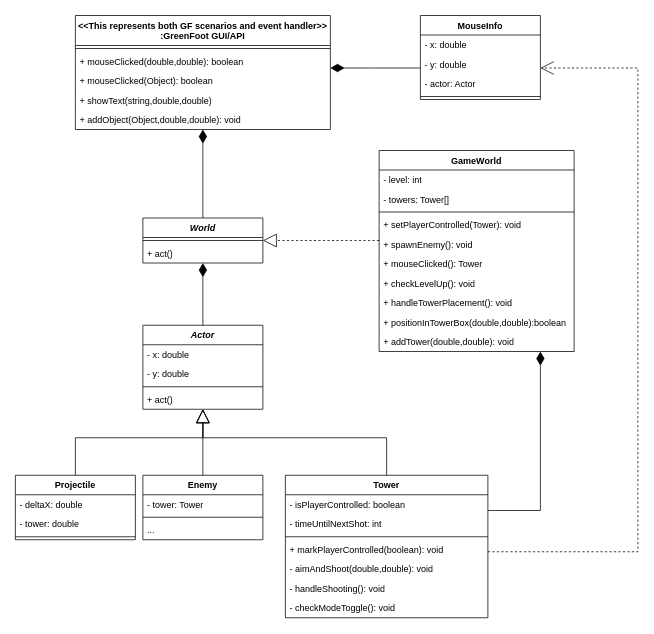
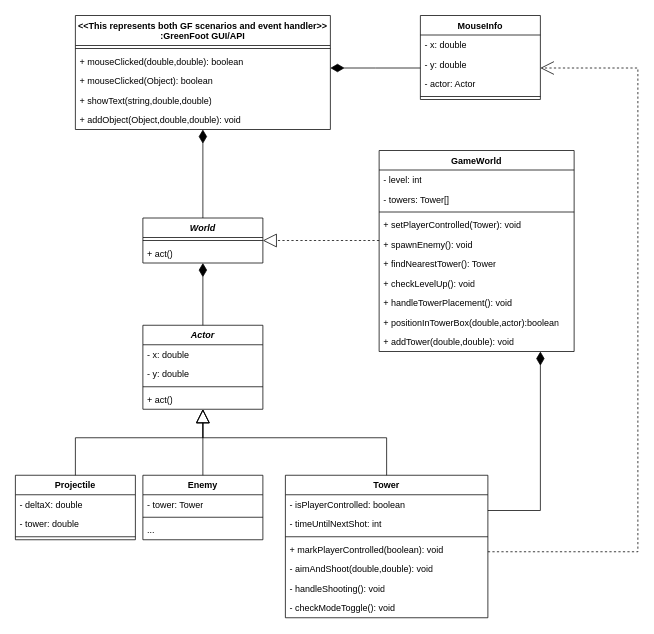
  <mxCell id="0" />
  <mxCell id="1" parent="0" />
  <mxCell id="2" value="GameWorld" style="swimlane;fontStyle=1;align=center;verticalAlign=top;childLayout=stackLayout;horizontal=1;startSize=26;horizontalStack=0;resizeParent=1;resizeParentMax=0;resizeLast=0;collapsible=1;marginBottom=0;whiteSpace=wrap;html=1;" vertex="1" parent="1"><mxGeometry x="505" y="200" width="260" height="268" as="geometry" /></mxCell>
  <mxCell id="3" value="- level: int" style="text;strokeColor=none;fillColor=none;align=left;verticalAlign=top;spacingLeft=4;spacingRight=4;overflow=hidden;rotatable=0;points=[[0,0.5],[1,0.5]];portConstraint=eastwest;whiteSpace=wrap;html=1;" vertex="1" parent="2"><mxGeometry y="26" width="260" height="26" as="geometry" /></mxCell>
  <mxCell id="4" value="&lt;div&gt;&lt;span style=&quot;background-color: initial;&quot;&gt;- towers: Tower[]&lt;/span&gt;&lt;/div&gt;" style="text;strokeColor=none;fillColor=none;align=left;verticalAlign=top;spacingLeft=4;spacingRight=4;overflow=hidden;rotatable=0;points=[[0,0.5],[1,0.5]];portConstraint=eastwest;whiteSpace=wrap;html=1;" vertex="1" parent="2"><mxGeometry y="52" width="260" height="26" as="geometry" /></mxCell>
  <mxCell id="5" value="" style="line;strokeWidth=1;fillColor=none;align=left;verticalAlign=middle;spacingTop=-1;spacingLeft=3;spacingRight=3;rotatable=0;labelPosition=right;points=[];portConstraint=eastwest;strokeColor=inherit;" vertex="1" parent="2"><mxGeometry y="78" width="260" height="8" as="geometry" /></mxCell>
  <mxCell id="6" value="+ setPlayerControlled(Tower): void" style="text;strokeColor=none;fillColor=none;align=left;verticalAlign=top;spacingLeft=4;spacingRight=4;overflow=hidden;rotatable=0;points=[[0,0.5],[1,0.5]];portConstraint=eastwest;whiteSpace=wrap;html=1;" vertex="1" parent="2"><mxGeometry y="86" width="260" height="26" as="geometry" /></mxCell>
  <mxCell id="7" value="+ spawnEnemy(): void" style="text;strokeColor=none;fillColor=none;align=left;verticalAlign=top;spacingLeft=4;spacingRight=4;overflow=hidden;rotatable=0;points=[[0,0.5],[1,0.5]];portConstraint=eastwest;whiteSpace=wrap;html=1;" vertex="1" parent="2"><mxGeometry y="112" width="260" height="26" as="geometry" /></mxCell>
- <mxCell id="8" value="+ mouseClicked(): Tower" style="text;strokeColor=none;fillColor=none;align=left;verticalAlign=top;spacingLeft=4;spacingRight=4;overflow=hidden;rotatable=0;points=[[0,0.5],[1,0.5]];portConstraint=eastwest;whiteSpace=wrap;html=1;" vertex="1" parent="2"><mxGeometry y="138" width="260" height="26" as="geometry" /></mxCell>
+ <mxCell id="8" value="+ findNearestTower(): Tower" style="text;strokeColor=none;fillColor=none;align=left;verticalAlign=top;spacingLeft=4;spacingRight=4;overflow=hidden;rotatable=0;points=[[0,0.5],[1,0.5]];portConstraint=eastwest;whiteSpace=wrap;html=1;" vertex="1" parent="2"><mxGeometry y="138" width="260" height="26" as="geometry" /></mxCell>
  <mxCell id="9" value="+ checkLevelUp(): void" style="text;strokeColor=none;fillColor=none;align=left;verticalAlign=top;spacingLeft=4;spacingRight=4;overflow=hidden;rotatable=0;points=[[0,0.5],[1,0.5]];portConstraint=eastwest;whiteSpace=wrap;html=1;" vertex="1" parent="2"><mxGeometry y="164" width="260" height="26" as="geometry" /></mxCell>
  <mxCell id="10" value="+ handleTowerPlacement(): void" style="text;strokeColor=none;fillColor=none;align=left;verticalAlign=top;spacingLeft=4;spacingRight=4;overflow=hidden;rotatable=0;points=[[0,0.5],[1,0.5]];portConstraint=eastwest;whiteSpace=wrap;html=1;" vertex="1" parent="2"><mxGeometry y="190" width="260" height="26" as="geometry" /></mxCell>
- <mxCell id="11" value="+ positionInTowerBox(double,double):boolean" style="text;strokeColor=none;fillColor=none;align=left;verticalAlign=top;spacingLeft=4;spacingRight=4;overflow=hidden;rotatable=0;points=[[0,0.5],[1,0.5]];portConstraint=eastwest;whiteSpace=wrap;html=1;" vertex="1" parent="2"><mxGeometry y="216" width="260" height="26" as="geometry" /></mxCell>
+ <mxCell id="11" value="+ positionInTowerBox(double,actor):boolean" style="text;strokeColor=none;fillColor=none;align=left;verticalAlign=top;spacingLeft=4;spacingRight=4;overflow=hidden;rotatable=0;points=[[0,0.5],[1,0.5]];portConstraint=eastwest;whiteSpace=wrap;html=1;" vertex="1" parent="2"><mxGeometry y="216" width="260" height="26" as="geometry" /></mxCell>
  <mxCell id="12" value="+ addTower(double,double): void" style="text;strokeColor=none;fillColor=none;align=left;verticalAlign=top;spacingLeft=4;spacingRight=4;overflow=hidden;rotatable=0;points=[[0,0.5],[1,0.5]];portConstraint=eastwest;whiteSpace=wrap;html=1;" vertex="1" parent="2"><mxGeometry y="242" width="260" height="26" as="geometry" /></mxCell>
  <mxCell id="13" style="edgeStyle=orthogonalEdgeStyle;rounded=0;orthogonalLoop=1;jettySize=auto;html=1;endArrow=diamondThin;endFill=1;endSize=16;" edge="1" parent="1" source="14" target="2"><mxGeometry relative="1" as="geometry"><mxPoint x="720" y="521" as="targetPoint" /><Array as="points"><mxPoint x="720" y="680" /></Array></mxGeometry></mxCell>
  <mxCell id="14" value="Tower" style="swimlane;fontStyle=1;align=center;verticalAlign=top;childLayout=stackLayout;horizontal=1;startSize=26;horizontalStack=0;resizeParent=1;resizeParentMax=0;resizeLast=0;collapsible=1;marginBottom=0;whiteSpace=wrap;html=1;" vertex="1" parent="1"><mxGeometry x="380" y="633" width="270" height="190" as="geometry" /></mxCell>
  <mxCell id="15" value="- isPlayerControlled: boolean" style="text;strokeColor=none;fillColor=none;align=left;verticalAlign=top;spacingLeft=4;spacingRight=4;overflow=hidden;rotatable=0;points=[[0,0.5],[1,0.5]];portConstraint=eastwest;whiteSpace=wrap;html=1;" vertex="1" parent="14"><mxGeometry y="26" width="270" height="26" as="geometry" /></mxCell>
  <mxCell id="16" value="- timeUntilNextShot: int" style="text;strokeColor=none;fillColor=none;align=left;verticalAlign=top;spacingLeft=4;spacingRight=4;overflow=hidden;rotatable=0;points=[[0,0.5],[1,0.5]];portConstraint=eastwest;whiteSpace=wrap;html=1;" vertex="1" parent="14"><mxGeometry y="52" width="270" height="26" as="geometry" /></mxCell>
  <mxCell id="17" value="" style="line;strokeWidth=1;fillColor=none;align=left;verticalAlign=middle;spacingTop=-1;spacingLeft=3;spacingRight=3;rotatable=0;labelPosition=right;points=[];portConstraint=eastwest;strokeColor=inherit;" vertex="1" parent="14"><mxGeometry y="78" width="270" height="8" as="geometry" /></mxCell>
  <mxCell id="18" value="+ markPlayerControlled(boolean): void" style="text;strokeColor=none;fillColor=none;align=left;verticalAlign=top;spacingLeft=4;spacingRight=4;overflow=hidden;rotatable=0;points=[[0,0.5],[1,0.5]];portConstraint=eastwest;whiteSpace=wrap;html=1;" vertex="1" parent="14"><mxGeometry y="86" width="270" height="26" as="geometry" /></mxCell>
  <mxCell id="19" value="- aimAndShoot(double,double): void" style="text;strokeColor=none;fillColor=none;align=left;verticalAlign=top;spacingLeft=4;spacingRight=4;overflow=hidden;rotatable=0;points=[[0,0.5],[1,0.5]];portConstraint=eastwest;whiteSpace=wrap;html=1;" vertex="1" parent="14"><mxGeometry y="112" width="270" height="26" as="geometry" /></mxCell>
  <mxCell id="20" value="- handleShooting(): void" style="text;strokeColor=none;fillColor=none;align=left;verticalAlign=top;spacingLeft=4;spacingRight=4;overflow=hidden;rotatable=0;points=[[0,0.5],[1,0.5]];portConstraint=eastwest;whiteSpace=wrap;html=1;" vertex="1" parent="14"><mxGeometry y="138" width="270" height="26" as="geometry" /></mxCell>
  <mxCell id="21" value="- checkModeToggle(): void" style="text;strokeColor=none;fillColor=none;align=left;verticalAlign=top;spacingLeft=4;spacingRight=4;overflow=hidden;rotatable=0;points=[[0,0.5],[1,0.5]];portConstraint=eastwest;whiteSpace=wrap;html=1;" vertex="1" parent="14"><mxGeometry y="164" width="270" height="26" as="geometry" /></mxCell>
  <mxCell id="22" style="edgeStyle=orthogonalEdgeStyle;rounded=0;orthogonalLoop=1;jettySize=auto;html=1;endArrow=diamondThin;endFill=1;strokeWidth=1;endSize=16;" edge="1" parent="1" source="33" target="23"><mxGeometry relative="1" as="geometry"><Array as="points"><mxPoint x="500" y="90" /><mxPoint x="500" y="90" /></Array></mxGeometry></mxCell>
  <mxCell id="23" value="&amp;lt;&amp;lt;This represents both GF scenarios and event handler&amp;gt;&amp;gt;&lt;div&gt;:GreenFoot GUI/API&lt;/div&gt;" style="swimlane;fontStyle=1;align=center;verticalAlign=top;childLayout=stackLayout;horizontal=1;startSize=40;horizontalStack=0;resizeParent=1;resizeParentMax=0;resizeLast=0;collapsible=1;marginBottom=0;whiteSpace=wrap;html=1;" vertex="1" parent="1"><mxGeometry x="100" y="20" width="340" height="152" as="geometry" /></mxCell>
  <mxCell id="24" value="" style="line;strokeWidth=1;fillColor=none;align=left;verticalAlign=middle;spacingTop=-1;spacingLeft=3;spacingRight=3;rotatable=0;labelPosition=right;points=[];portConstraint=eastwest;strokeColor=inherit;" vertex="1" parent="23"><mxGeometry y="40" width="340" height="8" as="geometry" /></mxCell>
  <mxCell id="25" value="+ mouseClicked(double,double): boolean" style="text;strokeColor=none;fillColor=none;align=left;verticalAlign=top;spacingLeft=4;spacingRight=4;overflow=hidden;rotatable=0;points=[[0,0.5],[1,0.5]];portConstraint=eastwest;whiteSpace=wrap;html=1;" vertex="1" parent="23"><mxGeometry y="48" width="340" height="26" as="geometry" /></mxCell>
  <mxCell id="26" value="+ mouseClicked(Object): boolean" style="text;strokeColor=none;fillColor=none;align=left;verticalAlign=top;spacingLeft=4;spacingRight=4;overflow=hidden;rotatable=0;points=[[0,0.5],[1,0.5]];portConstraint=eastwest;whiteSpace=wrap;html=1;" vertex="1" parent="23"><mxGeometry y="74" width="340" height="26" as="geometry" /></mxCell>
  <mxCell id="27" value="+ showText(string,double,double)" style="text;strokeColor=none;fillColor=none;align=left;verticalAlign=top;spacingLeft=4;spacingRight=4;overflow=hidden;rotatable=0;points=[[0,0.5],[1,0.5]];portConstraint=eastwest;whiteSpace=wrap;html=1;" vertex="1" parent="23"><mxGeometry y="100" width="340" height="26" as="geometry" /></mxCell>
  <mxCell id="28" value="+ addObject(Object,double,double): void" style="text;strokeColor=none;fillColor=none;align=left;verticalAlign=top;spacingLeft=4;spacingRight=4;overflow=hidden;rotatable=0;points=[[0,0.5],[1,0.5]];portConstraint=eastwest;whiteSpace=wrap;html=1;" vertex="1" parent="23"><mxGeometry y="126" width="340" height="26" as="geometry" /></mxCell>
  <mxCell id="29" value="Projectile" style="swimlane;fontStyle=1;align=center;verticalAlign=top;childLayout=stackLayout;horizontal=1;startSize=26;horizontalStack=0;resizeParent=1;resizeParentMax=0;resizeLast=0;collapsible=1;marginBottom=0;whiteSpace=wrap;html=1;" vertex="1" parent="1"><mxGeometry x="20" y="633" width="160" height="86" as="geometry" /></mxCell>
  <mxCell id="30" value="- deltaX: double" style="text;strokeColor=none;fillColor=none;align=left;verticalAlign=top;spacingLeft=4;spacingRight=4;overflow=hidden;rotatable=0;points=[[0,0.5],[1,0.5]];portConstraint=eastwest;whiteSpace=wrap;html=1;" vertex="1" parent="29"><mxGeometry y="26" width="160" height="26" as="geometry" /></mxCell>
  <mxCell id="31" value="- tower: double" style="text;strokeColor=none;fillColor=none;align=left;verticalAlign=top;spacingLeft=4;spacingRight=4;overflow=hidden;rotatable=0;points=[[0,0.5],[1,0.5]];portConstraint=eastwest;whiteSpace=wrap;html=1;" vertex="1" parent="29"><mxGeometry y="52" width="160" height="26" as="geometry" /></mxCell>
  <mxCell id="32" value="" style="line;strokeWidth=1;fillColor=none;align=left;verticalAlign=middle;spacingTop=-1;spacingLeft=3;spacingRight=3;rotatable=0;labelPosition=right;points=[];portConstraint=eastwest;strokeColor=inherit;" vertex="1" parent="29"><mxGeometry y="78" width="160" height="8" as="geometry" /></mxCell>
  <mxCell id="33" value="MouseInfo" style="swimlane;fontStyle=1;align=center;verticalAlign=top;childLayout=stackLayout;horizontal=1;startSize=26;horizontalStack=0;resizeParent=1;resizeParentMax=0;resizeLast=0;collapsible=1;marginBottom=0;whiteSpace=wrap;html=1;" vertex="1" parent="1"><mxGeometry x="560" y="20" width="160" height="112" as="geometry" /></mxCell>
  <mxCell id="34" value="- x: double" style="text;strokeColor=none;fillColor=none;align=left;verticalAlign=top;spacingLeft=4;spacingRight=4;overflow=hidden;rotatable=0;points=[[0,0.5],[1,0.5]];portConstraint=eastwest;whiteSpace=wrap;html=1;" vertex="1" parent="33"><mxGeometry y="26" width="160" height="26" as="geometry" /></mxCell>
  <mxCell id="35" value="- y: double" style="text;strokeColor=none;fillColor=none;align=left;verticalAlign=top;spacingLeft=4;spacingRight=4;overflow=hidden;rotatable=0;points=[[0,0.5],[1,0.5]];portConstraint=eastwest;whiteSpace=wrap;html=1;" vertex="1" parent="33"><mxGeometry y="52" width="160" height="26" as="geometry" /></mxCell>
  <mxCell id="36" value="- actor: Actor" style="text;strokeColor=none;fillColor=none;align=left;verticalAlign=top;spacingLeft=4;spacingRight=4;overflow=hidden;rotatable=0;points=[[0,0.5],[1,0.5]];portConstraint=eastwest;whiteSpace=wrap;html=1;" vertex="1" parent="33"><mxGeometry y="78" width="160" height="26" as="geometry" /></mxCell>
  <mxCell id="37" value="" style="line;strokeWidth=1;fillColor=none;align=left;verticalAlign=middle;spacingTop=-1;spacingLeft=3;spacingRight=3;rotatable=0;labelPosition=right;points=[];portConstraint=eastwest;strokeColor=inherit;" vertex="1" parent="33"><mxGeometry y="104" width="160" height="8" as="geometry" /></mxCell>
  <mxCell id="38" style="edgeStyle=orthogonalEdgeStyle;rounded=0;orthogonalLoop=1;jettySize=auto;html=1;endArrow=block;endFill=0;strokeWidth=1;endSize=16;" edge="1" parent="1" source="14" target="45"><mxGeometry relative="1" as="geometry"><mxPoint x="440" y="762" as="sourcePoint" /><Array as="points"><mxPoint x="515" y="583" /><mxPoint x="270" y="583" /></Array></mxGeometry></mxCell>
  <mxCell id="39" style="edgeStyle=orthogonalEdgeStyle;rounded=0;orthogonalLoop=1;jettySize=auto;html=1;dashed=1;endArrow=open;endFill=0;endSize=16;" edge="1" parent="1" source="14" target="33"><mxGeometry relative="1" as="geometry"><mxPoint x="605" y="788" as="targetPoint" /><mxPoint x="605" y="860" as="sourcePoint" /><Array as="points"><mxPoint x="850" y="735" /><mxPoint x="850" y="90" /></Array></mxGeometry></mxCell>
  <mxCell id="40" style="edgeStyle=orthogonalEdgeStyle;rounded=0;orthogonalLoop=1;jettySize=auto;html=1;endArrow=block;endFill=0;strokeWidth=1;endSize=16;" edge="1" parent="1" source="29" target="45"><mxGeometry relative="1" as="geometry"><mxPoint x="360" y="789" as="sourcePoint" /><mxPoint x="540" y="762" as="targetPoint" /><Array as="points"><mxPoint x="100" y="583" /><mxPoint x="270" y="583" /></Array></mxGeometry></mxCell>
  <mxCell id="41" value="&lt;i style=&quot;&quot;&gt;World&lt;/i&gt;" style="swimlane;fontStyle=1;align=center;verticalAlign=top;childLayout=stackLayout;horizontal=1;startSize=26;horizontalStack=0;resizeParent=1;resizeParentMax=0;resizeLast=0;collapsible=1;marginBottom=0;whiteSpace=wrap;html=1;" vertex="1" parent="1"><mxGeometry x="190" width="160" height="60" as="geometry" y="290" /></mxCell>
  <mxCell id="42" value="" style="line;strokeWidth=1;fillColor=none;align=left;verticalAlign=middle;spacingTop=-1;spacingLeft=3;spacingRight=3;rotatable=0;labelPosition=right;points=[];portConstraint=eastwest;strokeColor=inherit;" vertex="1" parent="41"><mxGeometry y="26" width="160" height="8" as="geometry" /></mxCell>
  <mxCell id="43" value="+ act()" style="text;strokeColor=none;fillColor=none;align=left;verticalAlign=top;spacingLeft=4;spacingRight=4;overflow=hidden;rotatable=0;points=[[0,0.5],[1,0.5]];portConstraint=eastwest;whiteSpace=wrap;html=1;" vertex="1" parent="41"><mxGeometry y="34" width="160" height="26" as="geometry" /></mxCell>
  <mxCell id="44" style="edgeStyle=orthogonalEdgeStyle;rounded=0;orthogonalLoop=1;jettySize=auto;html=1;endArrow=block;endFill=0;strokeWidth=1;endSize=16;dashed=1;" edge="1" parent="1" source="2" target="41"><mxGeometry relative="1" as="geometry"><mxPoint x="370" y="719" as="sourcePoint" /><mxPoint x="470" y="719" as="targetPoint" /><Array as="points"><mxPoint x="440" y="320" /><mxPoint x="440" y="320" /></Array></mxGeometry></mxCell>
  <mxCell id="45" value="&lt;i&gt;Actor&lt;/i&gt;" style="swimlane;fontStyle=1;align=center;verticalAlign=top;childLayout=stackLayout;horizontal=1;startSize=26;horizontalStack=0;resizeParent=1;resizeParentMax=0;resizeLast=0;collapsible=1;marginBottom=0;whiteSpace=wrap;html=1;" vertex="1" parent="1"><mxGeometry x="190" y="433" width="160" height="112" as="geometry" /></mxCell>
  <mxCell id="46" value="- x: double" style="text;strokeColor=none;fillColor=none;align=left;verticalAlign=top;spacingLeft=4;spacingRight=4;overflow=hidden;rotatable=0;points=[[0,0.5],[1,0.5]];portConstraint=eastwest;whiteSpace=wrap;html=1;" vertex="1" parent="45"><mxGeometry y="26" width="160" height="26" as="geometry" /></mxCell>
  <mxCell id="47" value="- y: double" style="text;strokeColor=none;fillColor=none;align=left;verticalAlign=top;spacingLeft=4;spacingRight=4;overflow=hidden;rotatable=0;points=[[0,0.5],[1,0.5]];portConstraint=eastwest;whiteSpace=wrap;html=1;" vertex="1" parent="45"><mxGeometry y="52" width="160" height="26" as="geometry" /></mxCell>
  <mxCell id="48" value="" style="line;strokeWidth=1;fillColor=none;align=left;verticalAlign=middle;spacingTop=-1;spacingLeft=3;spacingRight=3;rotatable=0;labelPosition=right;points=[];portConstraint=eastwest;strokeColor=inherit;" vertex="1" parent="45"><mxGeometry y="78" width="160" height="8" as="geometry" /></mxCell>
  <mxCell id="49" value="+ act()" style="text;strokeColor=none;fillColor=none;align=left;verticalAlign=top;spacingLeft=4;spacingRight=4;overflow=hidden;rotatable=0;points=[[0,0.5],[1,0.5]];portConstraint=eastwest;whiteSpace=wrap;html=1;" vertex="1" parent="45"><mxGeometry y="86" width="160" height="26" as="geometry" /></mxCell>
  <mxCell id="50" style="edgeStyle=orthogonalEdgeStyle;rounded=0;orthogonalLoop=1;jettySize=auto;html=1;endArrow=diamondThin;endFill=1;endSize=16;" edge="1" parent="1" source="41" target="23"><mxGeometry relative="1" as="geometry"><mxPoint x="605" y="650" as="sourcePoint" /><mxPoint x="650" y="478" as="targetPoint" /></mxGeometry></mxCell>
  <mxCell id="51" style="edgeStyle=orthogonalEdgeStyle;rounded=0;orthogonalLoop=1;jettySize=auto;html=1;endArrow=diamondThin;endFill=1;endSize=16;" edge="1" parent="1" source="45" target="41"><mxGeometry relative="1" as="geometry"><mxPoint x="380" y="390" as="sourcePoint" /><mxPoint x="290" y="316" as="targetPoint" /></mxGeometry></mxCell>
  <mxCell id="52" value="Enemy" style="swimlane;fontStyle=1;align=center;verticalAlign=top;childLayout=stackLayout;horizontal=1;startSize=26;horizontalStack=0;resizeParent=1;resizeParentMax=0;resizeLast=0;collapsible=1;marginBottom=0;whiteSpace=wrap;html=1;" vertex="1" parent="1"><mxGeometry x="190" y="633" width="160" height="86" as="geometry" /></mxCell>
  <mxCell id="53" value="- tower: Tower" style="text;strokeColor=none;fillColor=none;align=left;verticalAlign=top;spacingLeft=4;spacingRight=4;overflow=hidden;rotatable=0;points=[[0,0.5],[1,0.5]];portConstraint=eastwest;whiteSpace=wrap;html=1;" vertex="1" parent="52"><mxGeometry y="26" width="160" height="26" as="geometry" /></mxCell>
  <mxCell id="54" value="" style="line;strokeWidth=1;fillColor=none;align=left;verticalAlign=middle;spacingTop=-1;spacingLeft=3;spacingRight=3;rotatable=0;labelPosition=right;points=[];portConstraint=eastwest;strokeColor=inherit;" vertex="1" parent="52"><mxGeometry y="52" width="160" height="8" as="geometry" /></mxCell>
  <mxCell id="55" value="..." style="text;strokeColor=none;fillColor=none;align=left;verticalAlign=top;spacingLeft=4;spacingRight=4;overflow=hidden;rotatable=0;points=[[0,0.5],[1,0.5]];portConstraint=eastwest;whiteSpace=wrap;html=1;" vertex="1" parent="52"><mxGeometry y="60" width="160" height="26" as="geometry" /></mxCell>
  <mxCell id="56" style="edgeStyle=orthogonalEdgeStyle;rounded=0;orthogonalLoop=1;jettySize=auto;html=1;endArrow=block;endFill=0;strokeWidth=1;endSize=16;" edge="1" parent="1" source="52" target="45"><mxGeometry relative="1" as="geometry"><mxPoint x="370" y="883" as="sourcePoint" /><mxPoint x="250" y="465" as="targetPoint" /><Array as="points" /></mxGeometry></mxCell>
